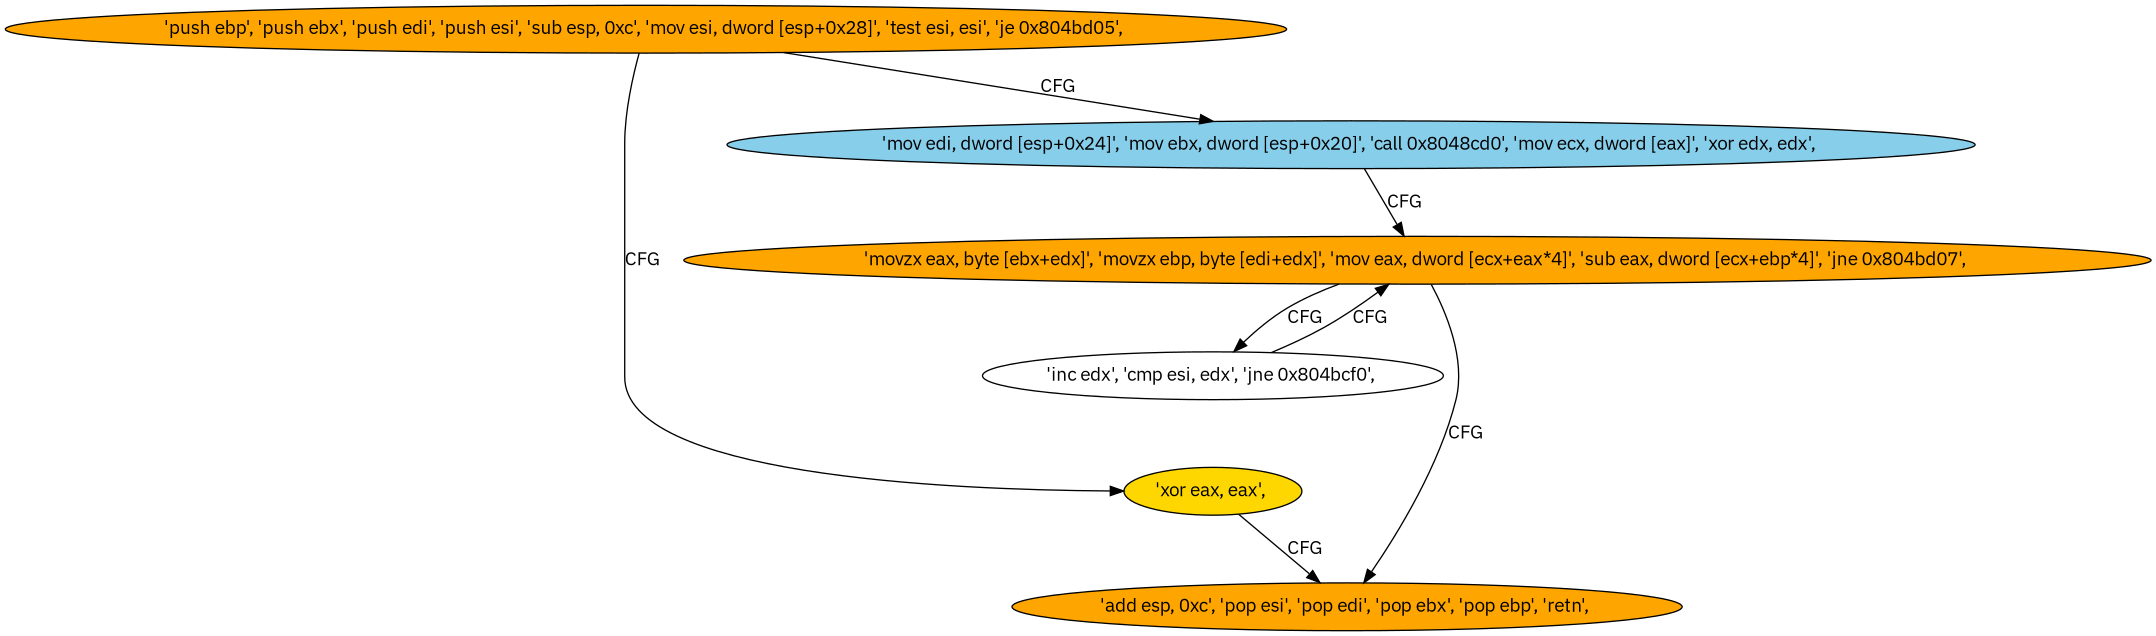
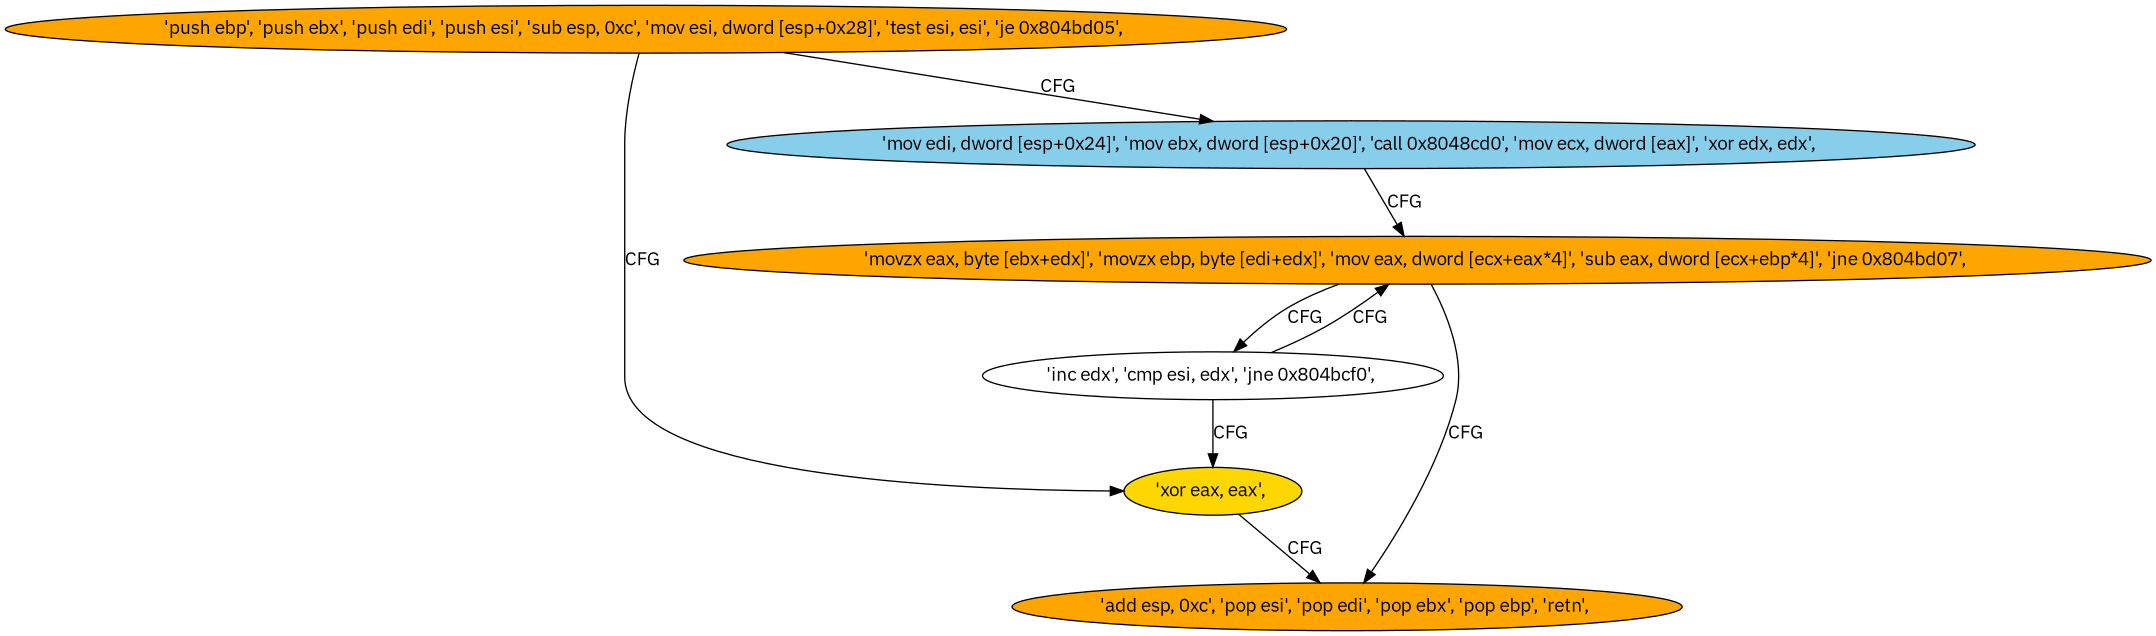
  digraph {
    fontname="IBM Plex Sans"
    node [style=filled fillcolor=orange fontname="IBM Plex Sans"]
    edge [fontname="IBM Plex Sans"]
    n1 [label="'push ebp', 'push ebx', 'push edi', 'push esi', 'sub esp, 0xc', 'mov esi, dword [esp+0x28]', 'test esi, esi', 'je 0x804bd05', "]
    n2 [label="'xor eax, eax', " fillcolor=gold]
    n3 [label="'mov edi, dword [esp+0x24]', 'mov ebx, dword [esp+0x20]', 'call 0x8048cd0', 'mov ecx, dword [eax]', 'xor edx, edx', " fillcolor=skyblue]
    n4 [label="'add esp, 0xc', 'pop esi', 'pop edi', 'pop ebx', 'pop ebp', 'retn', "]
    n5 [label="'movzx eax, byte [ebx+edx]', 'movzx ebp, byte [edi+edx]', 'mov eax, dword [ecx+eax*4]', 'sub eax, dword [ecx+ebp*4]', 'jne 0x804bd07', "]
    n6 [label="'inc edx', 'cmp esi, edx', 'jne 0x804bcf0', " fillcolor=white]
    n1 -> n2 [label=CFG]
    n1 -> n3 [label=CFG]
    n2 -> n4 [label=CFG]
    n3 -> n5 [label=CFG]
    n5 -> n4 [label=CFG]
    n5 -> n6 [label=CFG]
+   n6 -> n2 [label=CFG]
    n6 -> n5 [label=CFG]
  }
